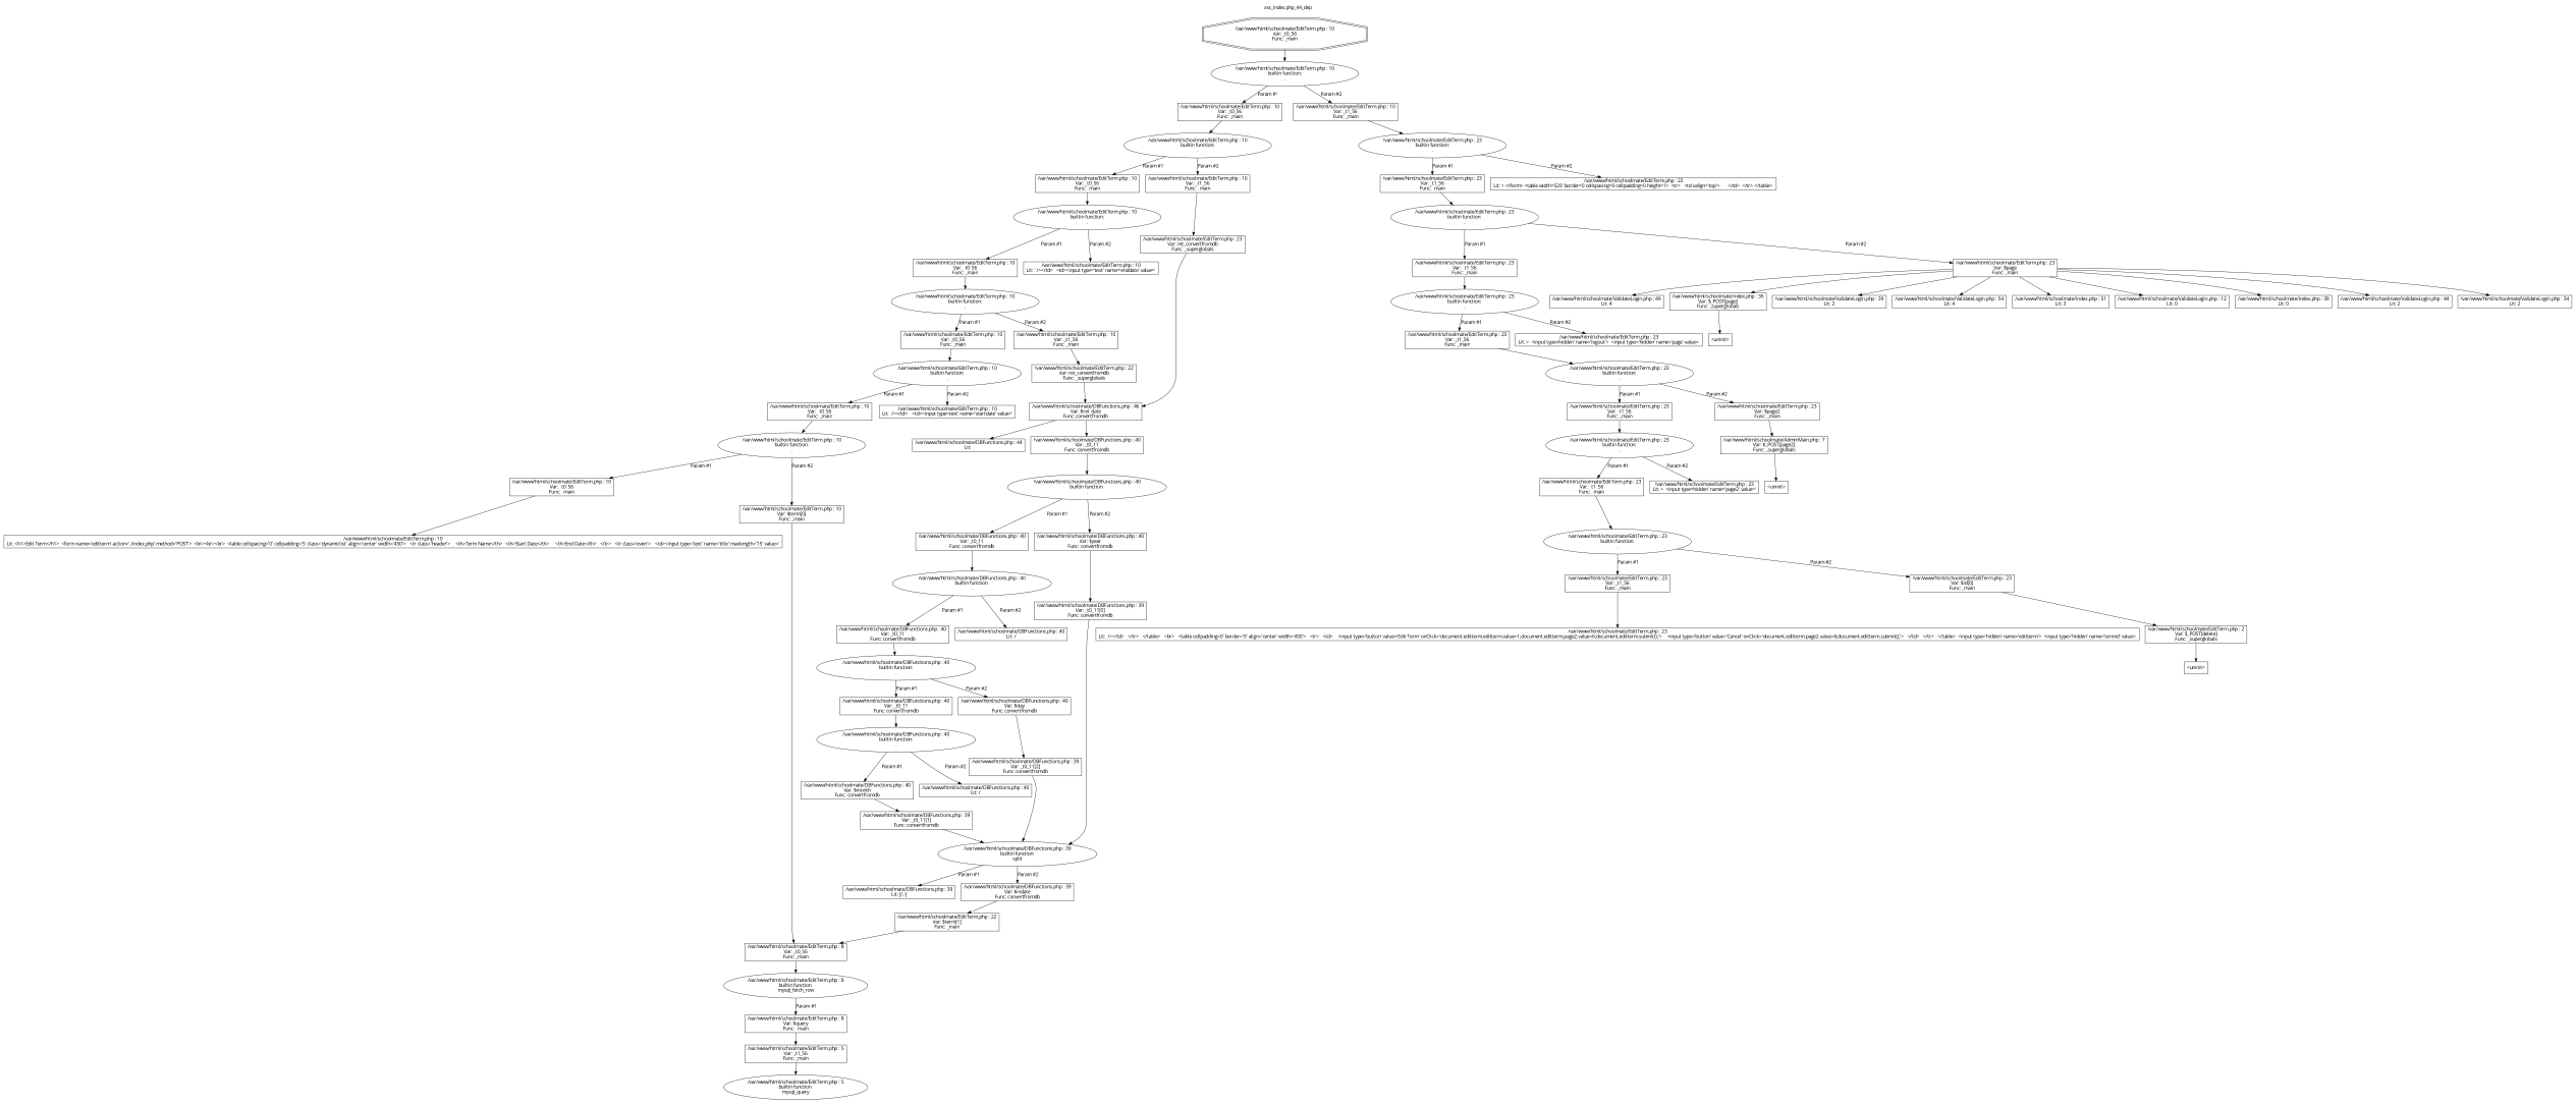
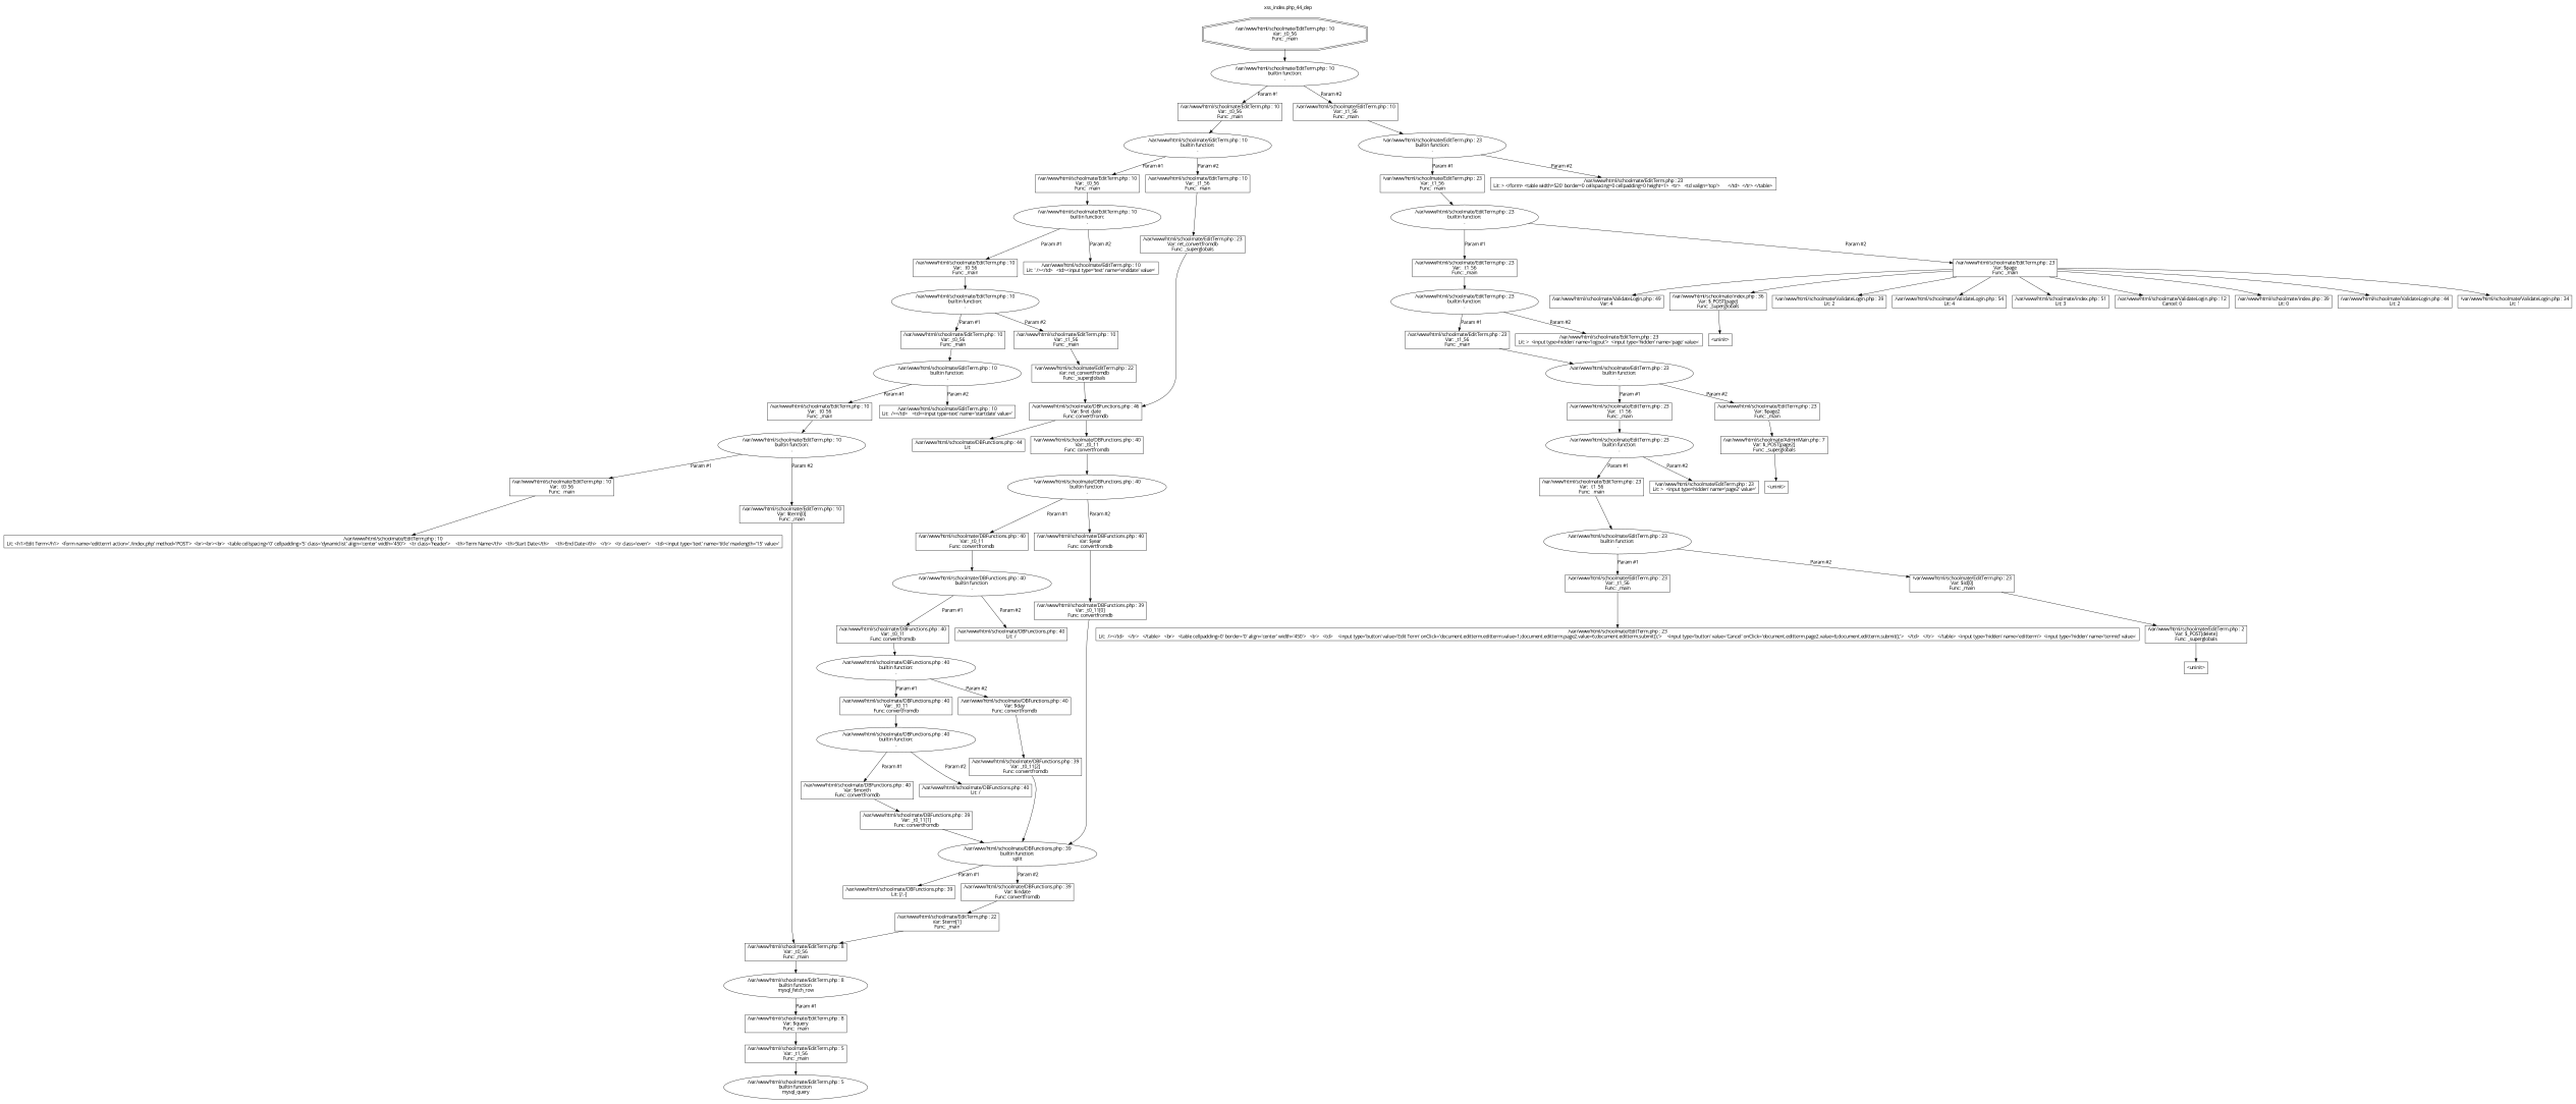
  digraph {
    fontname="Open Sans"
    label="xss_index.php_44_dep"
    labelloc=t
    node [fontname="Open Sans" shape=box]
    edge [fontname="Open Sans"]
    n1 [label="/var/www/html/schoolmate/EditTerm.php : 10\nVar: _t0_56\nFunc: _main\n" shape=doubleoctagon]
    n2 [label="/var/www/html/schoolmate/EditTerm.php : 10\nbuiltin function:\n.\n" shape=ellipse]
    n3 [label="/var/www/html/schoolmate/EditTerm.php : 10\nVar: _t0_56\nFunc: _main\n"]
    n4 [label="/var/www/html/schoolmate/EditTerm.php : 10\nVar: _t1_56\nFunc: _main\n"]
    n5 [label="/var/www/html/schoolmate/EditTerm.php : 10\nbuiltin function:\n.\n" shape=ellipse]
    n6 [label="/var/www/html/schoolmate/EditTerm.php : 23\nbuiltin function:\n.\n" shape=ellipse]
    n7 [label="/var/www/html/schoolmate/EditTerm.php : 10\nVar: _t0_56\nFunc: _main\n"]
    n8 [label="/var/www/html/schoolmate/EditTerm.php : 10\nVar: _t1_56\nFunc: _main\n"]
    n9 [label="/var/www/html/schoolmate/EditTerm.php : 10\nbuiltin function:\n.\n" shape=ellipse]
    n10 [label="/var/www/html/schoolmate/EditTerm.php : 23\nVar: ret_convertfromdb\nFunc: _superglobals\n"]
    n11 [label="/var/www/html/schoolmate/EditTerm.php : 10\nVar: _t0_56\nFunc: _main\n"]
    n12 [label="/var/www/html/schoolmate/EditTerm.php : 10\nLit: ' /></td>	<td><input type='text' name='enddate' value='\n"]
    n13 [label="/var/www/html/schoolmate/EditTerm.php : 10\nbuiltin function:\n.\n" shape=ellipse]
    n14 [label="/var/www/html/schoolmate/EditTerm.php : 10\nVar: _t0_56\nFunc: _main\n"]
    n15 [label="/var/www/html/schoolmate/EditTerm.php : 10\nVar: _t1_56\nFunc: _main\n"]
    n16 [label="/var/www/html/schoolmate/EditTerm.php : 10\nbuiltin function:\n.\n" shape=ellipse]
    n17 [label="/var/www/html/schoolmate/EditTerm.php : 22\nVar: ret_convertfromdb\nFunc: _superglobals\n"]
    n18 [label="/var/www/html/schoolmate/EditTerm.php : 10\nVar: _t0_56\nFunc: _main\n"]
    n19 [label="/var/www/html/schoolmate/EditTerm.php : 10\nLit:  /></td>	<td><input type=text' name='startdate' value='\n"]
    n20 [label="/var/www/html/schoolmate/EditTerm.php : 10\nbuiltin function:\n.\n" shape=ellipse]
    n21 [label="/var/www/html/schoolmate/EditTerm.php : 10\nVar: _t0_56\nFunc: _main\n"]
    n22 [label="/var/www/html/schoolmate/EditTerm.php : 10\nVar: $term[0]\nFunc: _main\n"]
    n23 [label="/var/www/html/schoolmate/EditTerm.php : 10\nLit: <h1>Edit Term</h1>  <form name='editterm' action='./index.php' method='POST'>  <br><br><br>  <table cellspacing='0' cellpadding='5' class='dynamiclist' align='center' width='450'>   <tr class='header'>	<th>Term Name</th>	<th>Start Date</th>	<th>End Date</th>   </tr>   <tr class='even'>	<td><input type='text' name='title' maxlength='15' value='\n"]
    n24 [label="/var/www/html/schoolmate/EditTerm.php : 8\nVar: _t0_56\nFunc: _main\n"]
    n25 [label="/var/www/html/schoolmate/EditTerm.php : 8\nbuiltin function:\nmysql_fetch_row\n" shape=ellipse]
    n26 [label="/var/www/html/schoolmate/EditTerm.php : 8\nVar: $query\nFunc: _main\n"]
    n27 [label="/var/www/html/schoolmate/EditTerm.php : 5\nVar: _t1_56\nFunc: _main\n"]
    n28 [label="/var/www/html/schoolmate/EditTerm.php : 5\nbuiltin function:\nmysql_query\n" shape=ellipse]
    n29 [label="/var/www/html/schoolmate/DBFunctions.php : 46\nVar: $ret_date\nFunc: convertfromdb\n"]
    n30 [label="/var/www/html/schoolmate/DBFunctions.php : 44\nLit: \n"]
    n31 [label="/var/www/html/schoolmate/DBFunctions.php : 40\nVar: _t0_11\nFunc: convertfromdb\n"]
    n32 [label="/var/www/html/schoolmate/DBFunctions.php : 40\nbuiltin function:\n.\n" shape=ellipse]
    n33 [label="/var/www/html/schoolmate/DBFunctions.php : 40\nVar: _t0_11\nFunc: convertfromdb\n"]
    n34 [label="/var/www/html/schoolmate/DBFunctions.php : 40\nVar: $year\nFunc: convertfromdb\n"]
    n35 [label="/var/www/html/schoolmate/DBFunctions.php : 40\nbuiltin function:\n.\n" shape=ellipse]
    n36 [label="/var/www/html/schoolmate/DBFunctions.php : 39\nVar: _t0_11[0]\nFunc: convertfromdb\n"]
    n37 [label="/var/www/html/schoolmate/DBFunctions.php : 40\nVar: _t0_11\nFunc: convertfromdb\n"]
    n38 [label="/var/www/html/schoolmate/DBFunctions.php : 40\nLit: /\n"]
    n39 [label="/var/www/html/schoolmate/DBFunctions.php : 40\nbuiltin function:\n.\n" shape=ellipse]
    n40 [label="/var/www/html/schoolmate/DBFunctions.php : 40\nVar: _t0_11\nFunc: convertfromdb\n"]
    n41 [label="/var/www/html/schoolmate/DBFunctions.php : 40\nVar: $day\nFunc: convertfromdb\n"]
    n42 [label="/var/www/html/schoolmate/DBFunctions.php : 40\nbuiltin function:\n.\n" shape=ellipse]
    n43 [label="/var/www/html/schoolmate/DBFunctions.php : 39\nVar: _t0_11[2]\nFunc: convertfromdb\n"]
    n44 [label="/var/www/html/schoolmate/DBFunctions.php : 40\nVar: $month\nFunc: convertfromdb\n"]
    n45 [label="/var/www/html/schoolmate/DBFunctions.php : 40\nLit: /\n"]
    n46 [label="/var/www/html/schoolmate/DBFunctions.php : 39\nVar: _t0_11[1]\nFunc: convertfromdb\n"]
    n47 [label="/var/www/html/schoolmate/DBFunctions.php : 39\nbuiltin function:\nsplit\n" shape=ellipse]
    n48 [label="/var/www/html/schoolmate/DBFunctions.php : 39\nLit: [/.-]\n"]
    n49 [label="/var/www/html/schoolmate/DBFunctions.php : 39\nVar: $indate\nFunc: convertfromdb\n"]
    n50 [label="/var/www/html/schoolmate/EditTerm.php : 22\nVar: $term[1]\nFunc: _main\n"]
    n51 [label="/var/www/html/schoolmate/EditTerm.php : 23\nVar: _t1_56\nFunc: _main\n"]
    n52 [label="/var/www/html/schoolmate/EditTerm.php : 23\nLit: > </form> <table width=520' border=0 cellspacing=0 cellpadding=0 height=1>  <tr>   <td valign='top'>	&nbsp;   </td>  </tr> </table> \n"]
    n53 [label="/var/www/html/schoolmate/EditTerm.php : 23\nbuiltin function:\n.\n" shape=ellipse]
    n54 [label="/var/www/html/schoolmate/EditTerm.php : 23\nVar: _t1_56\nFunc: _main\n"]
    n55 [label="/var/www/html/schoolmate/EditTerm.php : 23\nVar: $page\nFunc: _main\n"]
    n56 [label="/var/www/html/schoolmate/EditTerm.php : 23\nbuiltin function:\n.\n" shape=ellipse]
-   n57 [label="/var/www/html/schoolmate/ValidateLogin.php : 49\nLit: 4\n"]
+   n57 [label="/var/www/html/schoolmate/ValidateLogin.php : 49\nVar: 4\n"]
    n58 [label="/var/www/html/schoolmate/index.php : 36\nVar: $_POST[page]\nFunc: _superglobals\n"]
    n59 [label="/var/www/html/schoolmate/ValidateLogin.php : 39\nLit: 2\n"]
    n60 [label="/var/www/html/schoolmate/ValidateLogin.php : 54\nLit: 4\n"]
    n61 [label="/var/www/html/schoolmate/index.php : 51\nLit: 3\n"]
-   n62 [label="/var/www/html/schoolmate/ValidateLogin.php : 12\nLit: 0\n"]
+   n62 [label="/var/www/html/schoolmate/ValidateLogin.php : 12\nCancel: 0\n"]
    n63 [label="/var/www/html/schoolmate/index.php : 39\nLit: 0\n"]
    n64 [label="/var/www/html/schoolmate/ValidateLogin.php : 44\nLit: 2\n"]
-   n65 [label="/var/www/html/schoolmate/ValidateLogin.php : 34\nLit: 2\n"]
+   n65 [label="/var/www/html/schoolmate/ValidateLogin.php : 34\nLit: 1\n"]
    n66 [label="/var/www/html/schoolmate/EditTerm.php : 23\nVar: _t1_56\nFunc: _main\n"]
    n67 [label="/var/www/html/schoolmate/EditTerm.php : 23\nLit: >  <input type=hidden' name='logout'>  <input type='hidden' name='page' value='\n"]
    n68 [label="/var/www/html/schoolmate/EditTerm.php : 23\nbuiltin function:\n.\n" shape=ellipse]
    n69 [label="/var/www/html/schoolmate/EditTerm.php : 23\nVar: _t1_56\nFunc: _main\n"]
    n70 [label="/var/www/html/schoolmate/EditTerm.php : 23\nVar: $page2\nFunc: _main\n"]
    n71 [label="/var/www/html/schoolmate/EditTerm.php : 23\nbuiltin function:\n.\n" shape=ellipse]
    n72 [label="/var/www/html/schoolmate/AdminMain.php : 7\nVar: $_POST[page2]\nFunc: _superglobals\n"]
    n73 [label="/var/www/html/schoolmate/EditTerm.php : 23\nVar: _t1_56\nFunc: _main\n"]
    n74 [label="/var/www/html/schoolmate/EditTerm.php : 23\nLit: >  <input type=hidden' name='page2' value='\n"]
    n75 [label="/var/www/html/schoolmate/EditTerm.php : 23\nbuiltin function:\n.\n" shape=ellipse]
    n76 [label="/var/www/html/schoolmate/EditTerm.php : 23\nVar: _t1_56\nFunc: _main\n"]
    n77 [label="/var/www/html/schoolmate/EditTerm.php : 23\nVar: $id[0]\nFunc: _main\n"]
    n78 [label="/var/www/html/schoolmate/EditTerm.php : 23\nLit:  /></td>   </tr>   </table>   <br>   <table cellpadding=0' border='0' align='center' width='450'>   <tr>   <td>	<input type='button' value='Edit Term' onClick='document.editterm.editterm.value=1;document.editterm.page2.value=6;document.editterm.submit();'>	<input type='button' value='Cancel' onClick='document.editterm.page2.value=6;document.editterm.submit();'>   </td>   </tr>   </table>  <input type='hidden' name='editterm'>  <input type='hidden' name='termid' value='\n"]
    n79 [label="/var/www/html/schoolmate/EditTerm.php : 2\nVar: $_POST[delete]\nFunc: _superglobals\n"]
    n80 [label="<uninit>"]
    n81 [label="<uninit>"]
    n82 [label="<uninit>"]
    n1 -> n2
    n2 -> n3 [label="Param #1"]
    n2 -> n4 [label="Param #2"]
    n3 -> n5
    n4 -> n6
    n5 -> n7 [label="Param #1"]
    n5 -> n8 [label="Param #2"]
    n6 -> n51 [label="Param #1"]
    n6 -> n52 [label="Param #2"]
    n7 -> n9
    n8 -> n10
    n9 -> n11 [label="Param #1"]
    n9 -> n12 [label="Param #2"]
    n10 -> n29
    n11 -> n13
    n13 -> n14 [label="Param #1"]
    n13 -> n15 [label="Param #2"]
    n14 -> n16
    n15 -> n17
    n16 -> n18 [label="Param #1"]
    n16 -> n19 [label="Param #2"]
    n17 -> n29
    n18 -> n20
    n20 -> n21 [label="Param #1"]
    n20 -> n22 [label="Param #2"]
    n21 -> n23
    n22 -> n24
    n24 -> n25
    n25 -> n26 [label="Param #1"]
    n26 -> n27
    n27 -> n28
    n29 -> n30
    n29 -> n31
    n31 -> n32
    n32 -> n33 [label="Param #1"]
    n32 -> n34 [label="Param #2"]
    n33 -> n35
    n34 -> n36
    n35 -> n37 [label="Param #1"]
    n35 -> n38 [label="Param #2"]
    n36 -> n47
    n37 -> n39
    n39 -> n40 [label="Param #1"]
    n39 -> n41 [label="Param #2"]
    n40 -> n42
    n41 -> n43
    n42 -> n44 [label="Param #1"]
    n42 -> n45 [label="Param #2"]
    n43 -> n47
    n44 -> n46
    n46 -> n47
    n47 -> n48 [label="Param #1"]
    n47 -> n49 [label="Param #2"]
    n49 -> n50
    n50 -> n24
    n51 -> n53
    n53 -> n54 [label="Param #1"]
    n53 -> n55 [label="Param #2"]
    n54 -> n56
    n55 -> n57
    n55 -> n58
    n55 -> n59
    n55 -> n60
    n55 -> n61
    n55 -> n62
    n55 -> n63
    n55 -> n64
    n55 -> n65
    n56 -> n66 [label="Param #1"]
    n56 -> n67 [label="Param #2"]
    n58 -> n82
    n66 -> n68
    n68 -> n69 [label="Param #1"]
    n68 -> n70 [label="Param #2"]
    n69 -> n71
    n70 -> n72
    n71 -> n73 [label="Param #1"]
    n71 -> n74 [label="Param #2"]
    n72 -> n81
    n73 -> n75
    n75 -> n76 [label="Param #1"]
    n75 -> n77 [label="Param #2"]
    n76 -> n78
    n77 -> n79
    n79 -> n80
  }
